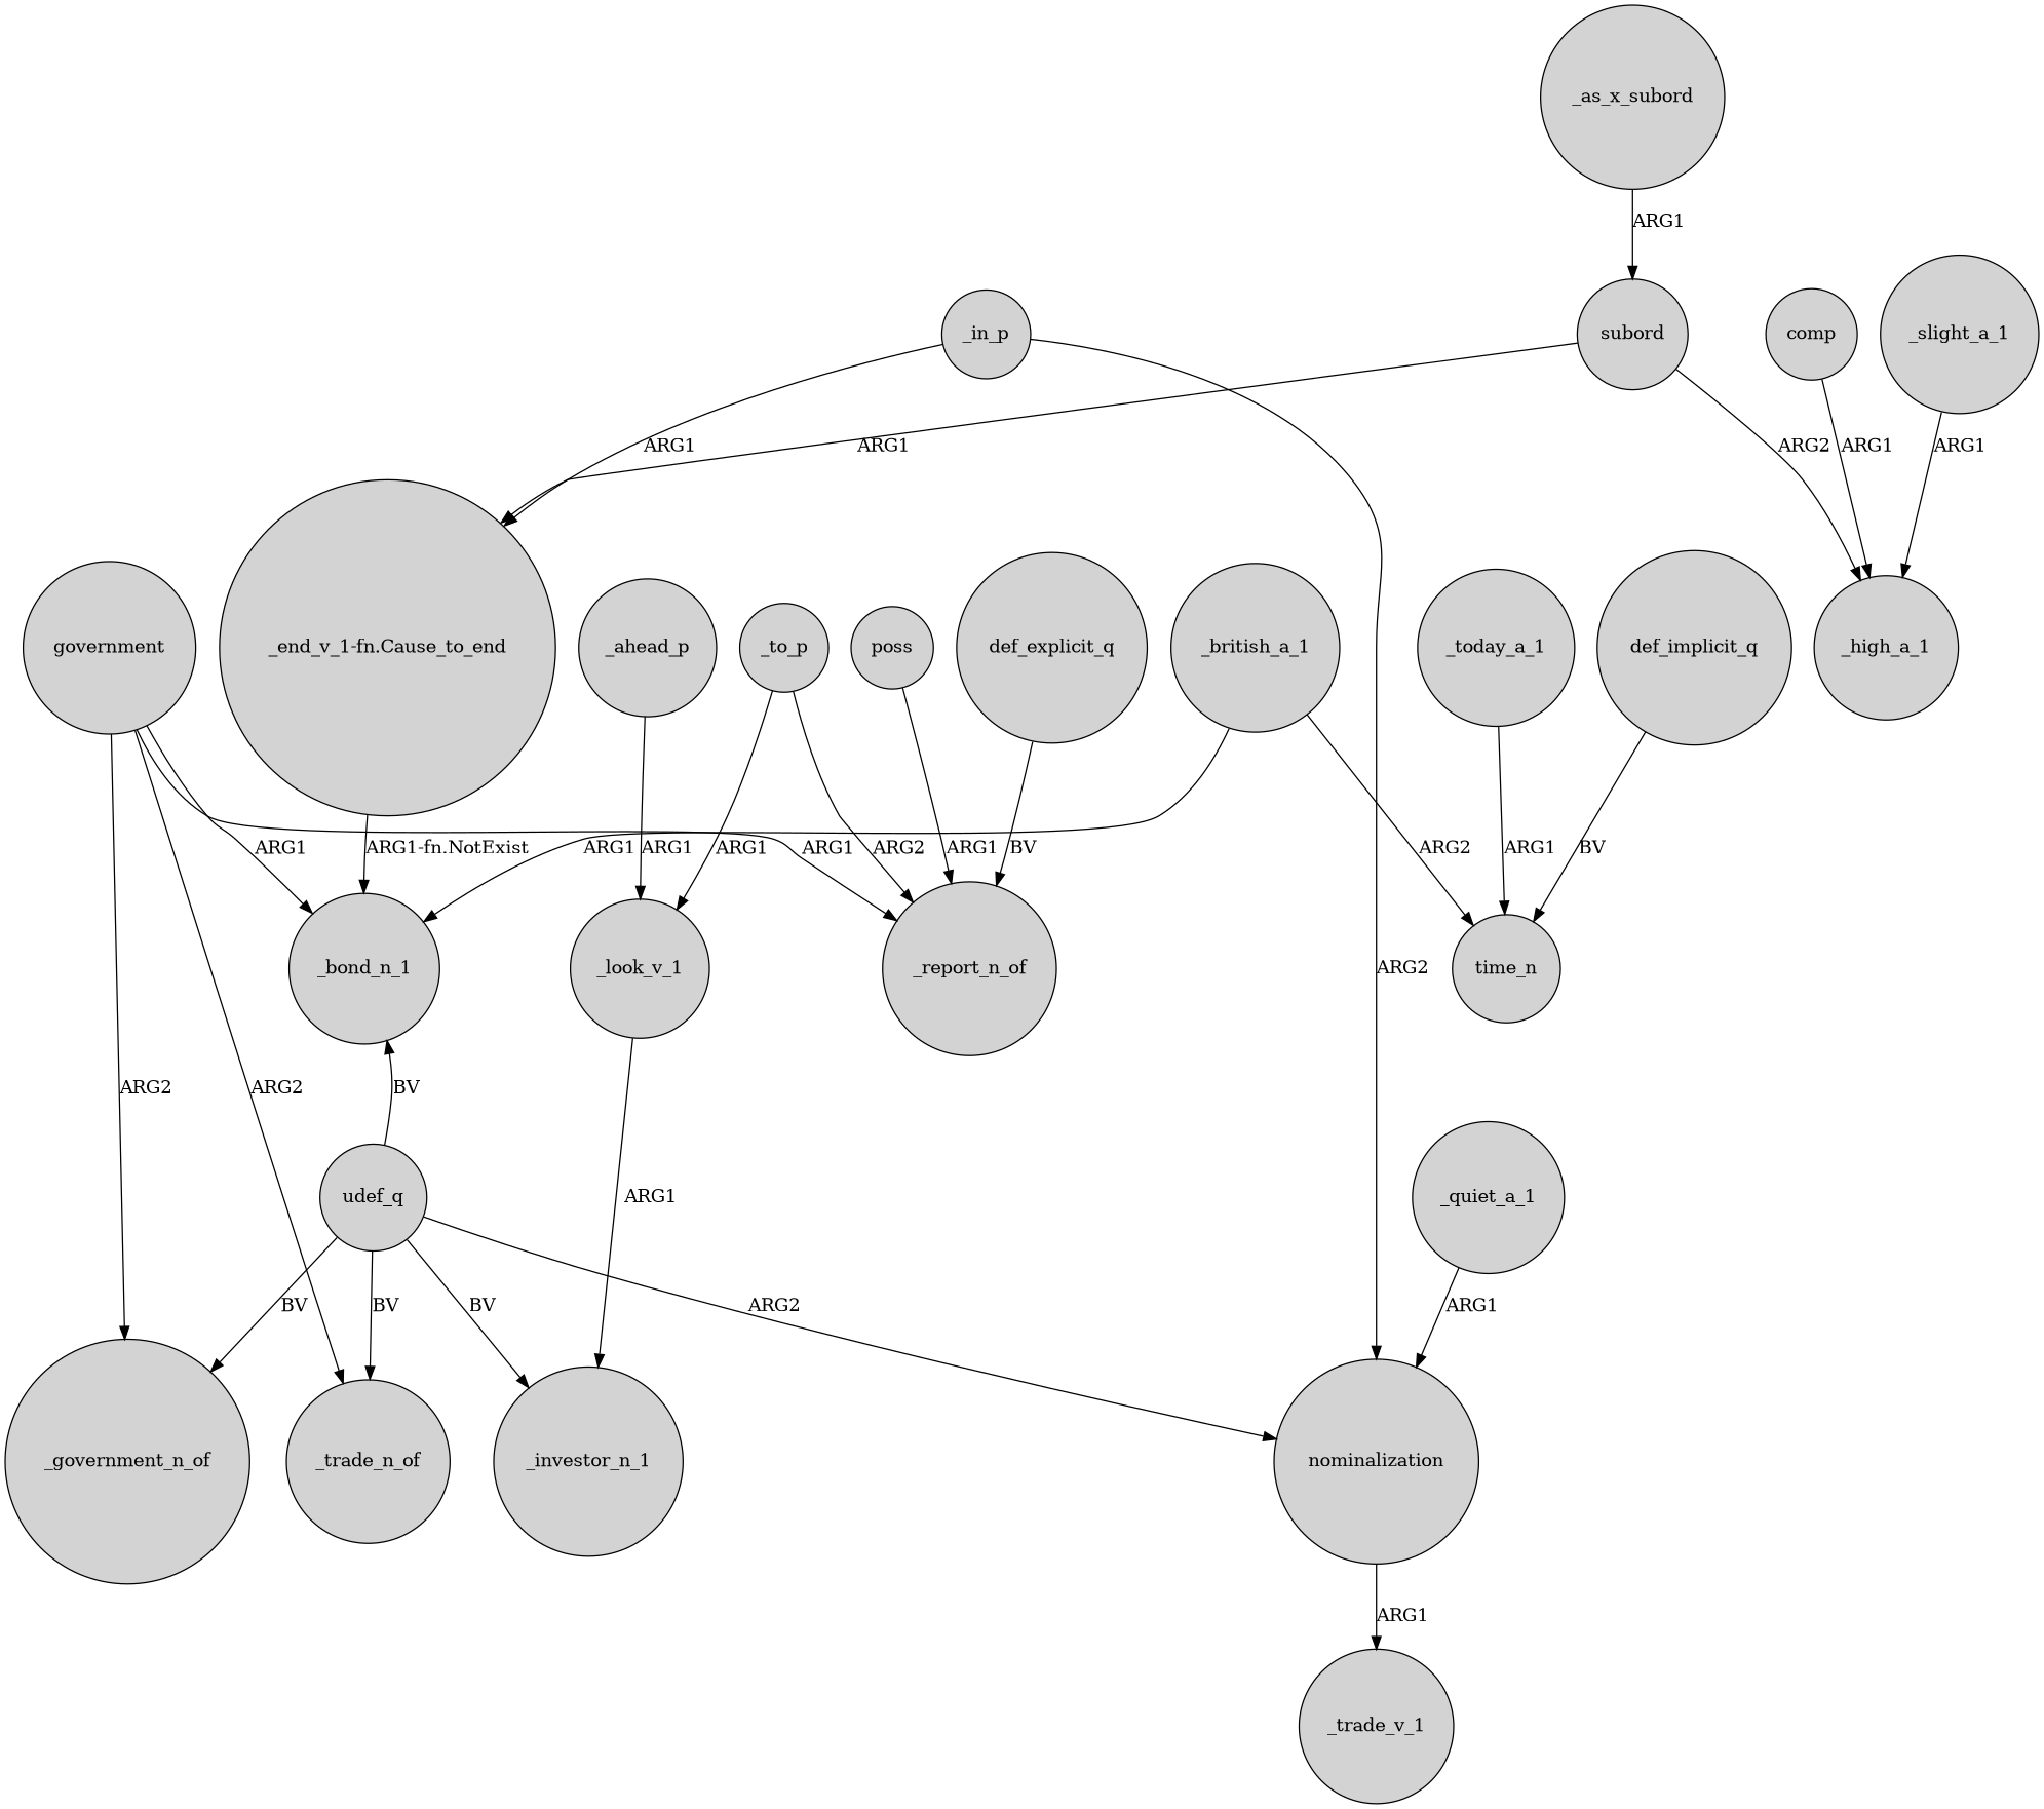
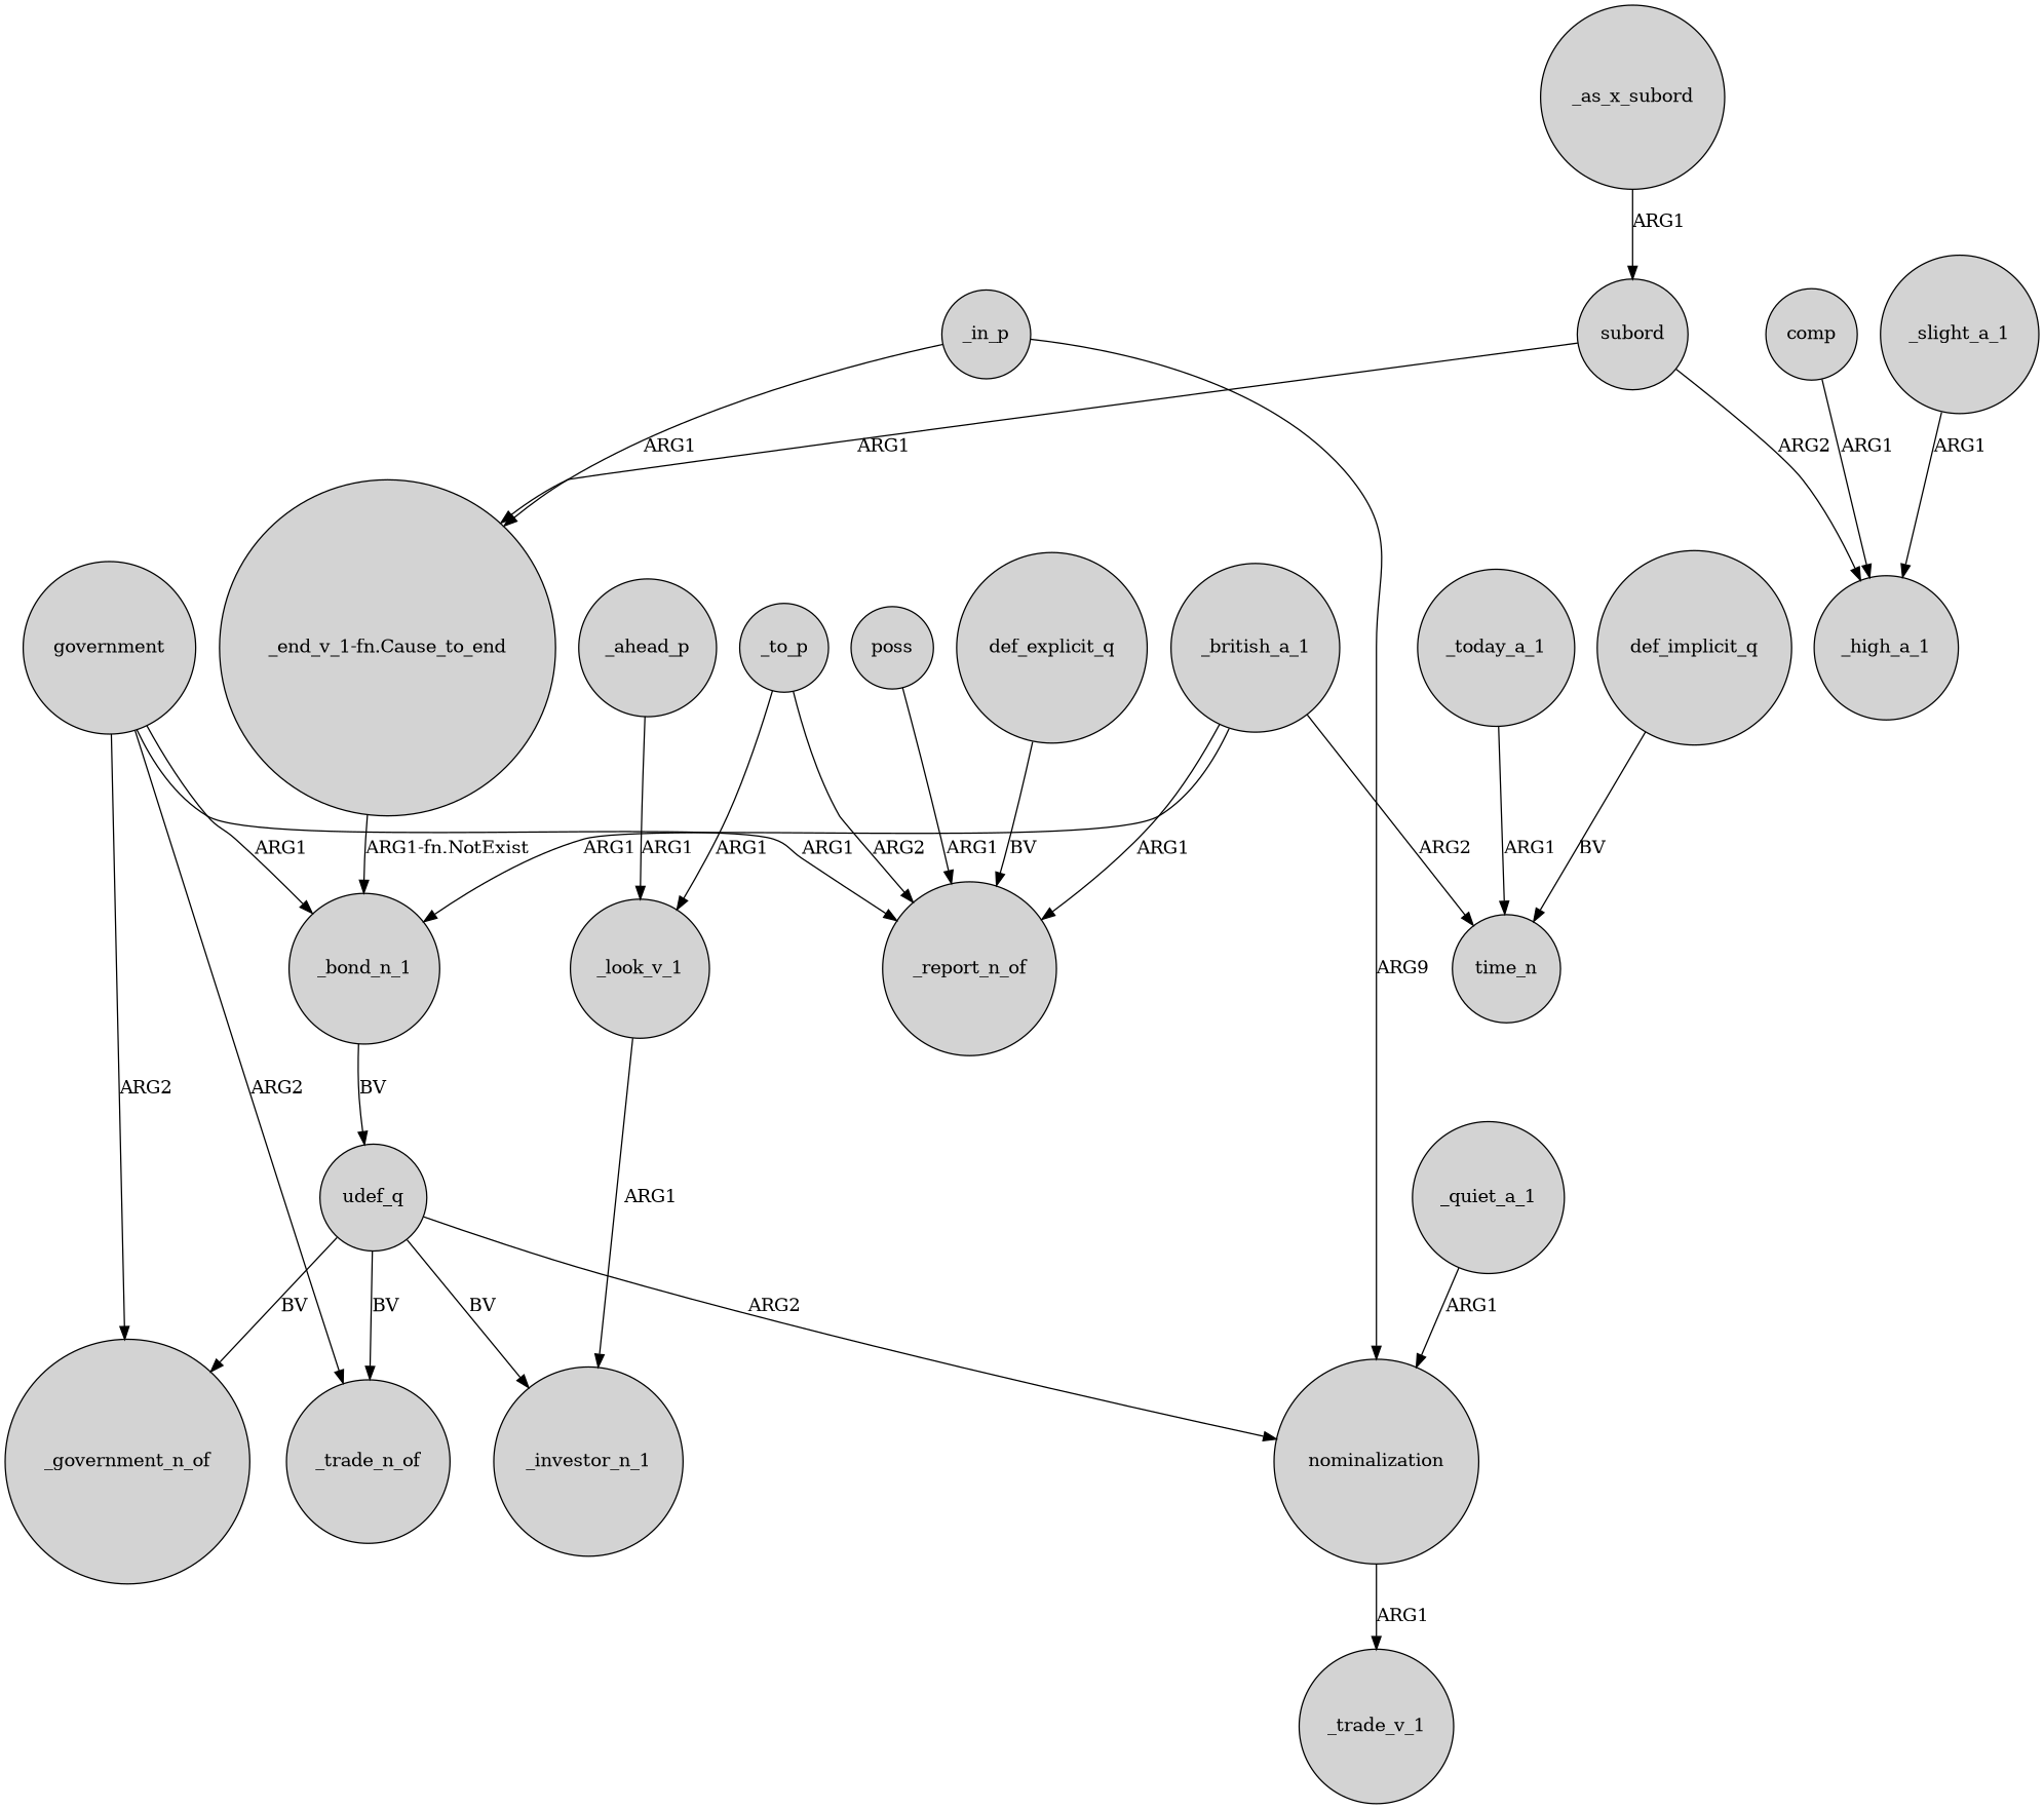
  digraph {
    node [shape=circle style=filled]
    _as_x_subord
    subord
    "_end_v_1-fn.Cause_to_end"
    _high_a_1
    _look_v_1
    _investor_n_1
    _bond_n_1
    udef_q
    _trade_n_of
    nominalization
    _government_n_of
    _trade_v_1
    n13 [label=government]
    _report_n_of
    _british_a_1
    time_n
    _quiet_a_1
    _today_a_1
    _ahead_p
    poss
    comp
    _in_p
    _slight_a_1
    _to_p
    def_explicit_q
    def_implicit_q
    _as_x_subord -> subord [label=ARG1]
    subord -> "_end_v_1-fn.Cause_to_end" [label=ARG1]
    subord -> _high_a_1 [label=ARG2]
    "_end_v_1-fn.Cause_to_end" -> _bond_n_1 [label="ARG1-fn.NotExist"]
    _look_v_1 -> _investor_n_1 [label=ARG1]
    udef_q -> _investor_n_1 [label=BV]
-   udef_q -> _bond_n_1 [label=BV]
+   _bond_n_1 -> udef_q [label=BV]
    udef_q -> _trade_n_of [label=BV]
    udef_q -> nominalization [label=ARG2]
    udef_q -> _government_n_of [label=BV]
    nominalization -> _trade_v_1 [label=ARG1]
    n13 -> _bond_n_1 [label=ARG1]
    n13 -> _trade_n_of [label=ARG2]
    n13 -> _government_n_of [label=ARG2]
    n13 -> _report_n_of [label=ARG1]
    _british_a_1 -> _bond_n_1 [label=ARG1]
+   _british_a_1 -> _report_n_of [label=ARG1]
    _british_a_1 -> time_n [label=ARG2]
    _quiet_a_1 -> nominalization [label=ARG1]
    _today_a_1 -> time_n [label=ARG1]
    _ahead_p -> _look_v_1 [label=ARG1]
    poss -> _report_n_of [label=ARG1]
    comp -> _high_a_1 [label=ARG1]
    _in_p -> "_end_v_1-fn.Cause_to_end" [label=ARG1]
-   _in_p -> nominalization [label=ARG2]
+   _in_p -> nominalization [label=ARG9]
    _slight_a_1 -> _high_a_1 [label=ARG1]
    _to_p -> _look_v_1 [label=ARG1]
    _to_p -> _report_n_of [label=ARG2]
    def_explicit_q -> _report_n_of [label=BV]
    def_implicit_q -> time_n [label=BV]
  }
